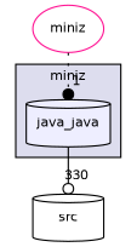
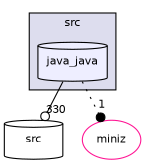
  digraph {
    compound=true
    node [color=black fontname=Helvetica fontsize=10 shape=cylinder]
    edge [labeldistance=1.5 labelfontname=Helvetica labelfontsize=10]
    n1 [fillcolor="#eeeeff" label=java_java pencolor=black style=filled]
    n2 [label=src]
    n3 [color=deeppink label=miniz shape=ellipse]
    subgraph cluster_1 {
      bgcolor="#ddddee"
      fontname=Helvetica
      fontsize=10
-     label=miniz
+     label=src
      pencolor=black
      n1
    }
    n1 -> n2 [arrowhead=odot headlabel=330 style=solid]
-   n3 -> n1 [arrowhead=dot headlabel=1 style=dotted]
+   n1 -> n3 [arrowhead=dot headlabel=1 style=dotted]
  }
